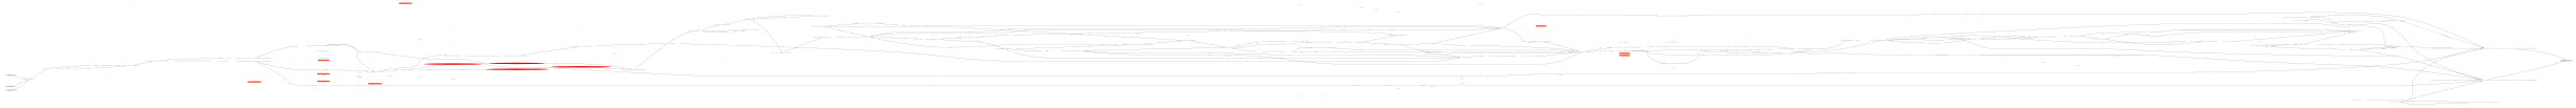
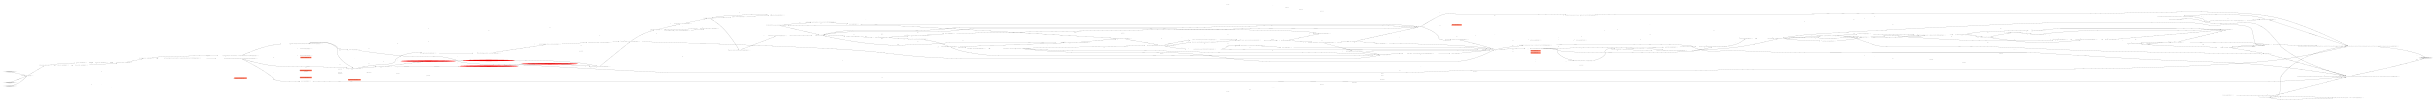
  digraph {
    fontname=Montserrat
    rankdir=LR
    node [fillcolor=white fontname=Montserrat shape=ellipse style=filled]
    edge [fontname=Montserrat style=bold]
    n1 [label="!\"META-INF/MANIFEST.MF\".equals(genericEntry.getName())@@@49@@@['0', '0', '1']" shape=diamond]
    n2 [label="e.hasMoreElements()@@@31@@@['0', '0', '1']" shape=diamond]
    n3 [label="rebuild = true@@@51@@@['0', '0', '1']"]
    n4 [label="log(\"Non class file \" + genericEntry.getName() + \" has changed\",Project.MSG_VERBOSE)@@@50@@@['0', '0', '1']"]
    n5 [label="!rebuild@@@62@@@['0', '0', '1']" shape=diamond]
    n6 [label="String filepath = e.nextElement()@@@33@@@['0', '0', '1']"]
    n7 [label="wlEntries.containsKey(filepath)@@@34@@@['0', '0', '1']" shape=diamond]
    n8 [fillcolor=lightgray label="return rebuild@@@129@@@['1', '1', '1']"]
    n9 [fillcolor=lightgray label="isRebuildRequired['1', '0', '0']" shape=diamond]
    n10 [fillcolor=tomato label="File websphereJarFile@@@2@@@['1', '1', '0']" shape=box]
    n11 [fillcolor=tomato label="File websphereJarFile@@@2@@@['1', '0', '0']" shape=box]
    n12 [label="boolean rebuild = false@@@3@@@['1', '1', '1']"]
    n13 [label="{FileUtils.close(genericJar)FileUtils.close(wasJar)FileUtils.close(newJarStream)if (newJarStream != null) {try {FILE_UTILS.rename(newwasJarFile,websphereJarFile)}catch (IOException renameException) }if (genericLoader instanceof AntClassLoader) {@SuppressWarnings(\"resource\") AntClassLoader loader = (AntClassLoader)genericLoaderloader.cleanup()}}@@@94@@@['1', '1', '0']"]
    n14 [label="genericLoader = getClassLoaderFromJar(genericJarFile)@@@16@@@['1', '1', '0']"]
    n15 [label="wasJar = new JarFile(websphereJarFile)@@@13@@@['1', '1', '0']"]
    n16 [label="genericJar = new JarFile(genericJarFile)@@@12@@@['1', '1', '1']"]
    n17 [fillcolor=tomato label="File genericJarFile@@@2@@@['0', '0', '1']" shape=box]
    n18 [label="JarFile genericJar = null@@@4@@@['1', '1', '1']"]
    n19 [label="newWLJarFile.delete()@@@66@@@['0', '0', '1']"]
    n20 [label="newJarStream = new JarOutputStream(Files.newOutputStream(newWLJarFile.toPath()))@@@68@@@['0', '0', '1']"]
    n21 [label="{FileUtils.close(genericJar)FileUtils.close(wlJar)FileUtils.close(newJarStream)if (newJarStream != null) {try {FILE_UTILS.rename(newWLJarFile,weblogicJarFile)}catch (IOException renameException) }if (genericLoader instanceof AntClassLoader) {@SuppressWarnings(\"resource\") AntClassLoader loader = (AntClassLoader)genericLoaderloader.cleanup()}}@@@111@@@['0', '0', '1']"]
    n22 [label="newJarStream.setLevel(0)@@@69@@@['0', '0', '1']"]
    n23 [label="genericEntry.getName().endsWith(\".class\")@@@38@@@['0', '0', '1']" shape=diamond]
    n24 [label="classname = classname.substring(0,classname.lastIndexOf(\".class\"))@@@40@@@['0', '0', '1']"]
    n25 [label="Class<?> genclass = genericLoader.loadClass(classname)@@@41@@@['1', '1', '1']"]
    n26 [label="replaceEntries.put(filepath,genericEntry)@@@47@@@['0', '0', '1']"]
    n27 [label="genclass.isInterface()@@@42@@@['1', '1', '1']" shape=diamond]
    n28 [label="String classname = genericEntry.getName().replace(File.separatorChar,'.').replace('/','.')@@@39@@@['1', '1', '1']"]
    n29 [label="log(\"Interface \" + genclass.getName() + \" has changed\",Project.MSG_VERBOSE)@@@43@@@['1', '1', '1']"]
    n30 [label="rebuild = true@@@44@@@['1', '1', '1']"]
    n31 [label="replaceEntries.put(filepath,genericEntry)@@@36@@@['1', '1', '0']"]
    n32 [label="!genericEntry.getName().equals(\"META-INF/MANIFEST.MF\")@@@39@@@['1', '1', '0']" shape=diamond]
    n33 [label="String classname = genericEntry.getName().replace(File.separatorChar,'.')@@@28@@@['1', '1', '0']"]
    n34 [label="newJarStream.write(buffer,0,bytesRead)@@@90@@@['1', '1', '1']"]
    n35 [label="(bytesRead = is.read(buffer)) != -1@@@74@@@['1', '1', '0']" shape=diamond]
    n36 [label="(bytesRead = is.read(buffer)) != -1@@@89@@@['1', '1', '1']" shape=diamond]
    n37 [label="is.close()@@@92@@@['1', '1', '1']"]
    n38 [label="is.close()@@@77@@@['1', '1', '0']"]
    n39 [label="int bytesRead@@@88@@@['1', '1', '1']"]
    n40 [label="throw new BuildException(cnfmsg,cnfe)@@@105@@@['1', '1', '1']"]
    n41 [label="throw new BuildException(\"ClassNotFoundException while processing ejb-jar file. Details: \" + cnfe.getMessage(),cnfe)@@@89@@@['1', '1', '0']"]
    n42 [label="String cnfmsg = \"ClassNotFoundException while processing ejb-jar file\" + \". Details: \" + cnfe.getMessage()@@@104@@@['0', '0', '1']"]
    n43 [label="log(\"No rebuild needed - updating jar\",Project.MSG_VERBOSE)@@@63@@@['0', '0', '1']"]
    n44 [label="newWLJarFile = new File(weblogicJarFile.getAbsolutePath() + \".temp\")@@@64@@@['1', '1', '1']"]
    n45 [label="newJarStream = new JarOutputStream(Files.newOutputStream(newwasJarFile.toPath()))@@@53@@@['1', '1', '0']"]
    n46 [label="je.getCompressedSize() == -1 || je.getCompressedSize() == je.getSize()@@@71@@@['1', '1', '1']" shape=diamond]
    n47 [label="je = replaceEntries.get(je.getName())@@@80@@@['1', '1', '1']"]
    n48 [label="newWLJarFile.exists()@@@65@@@['1', '1', '1']" shape=diamond]
    n49 [label="log(\"Updating Bean class from generic Jar \" + je.getName(),Project.MSG_VERBOSE)@@@79@@@['1', '1', '1']"]
    n50 [fillcolor=tomato label="JarEntry je@@@55@@@['1', '0', '0']" shape=box]
    n51 [label="newwasJarFile = new File(websphereJarFile.getAbsolutePath() + \".temp\")@@@49@@@['1', '1', '0']"]
    n52 [label="wasEntries.values()@@@55@@@['1', '1', '0']"]
    n53 [fillcolor=tomato label="JarEntry je@@@55@@@['0', '1', '0']" shape=box]
    n54 [label="newwasJarFile.exists()@@@50@@@['1', '1', '0']" shape=diamond]
    n55 [label="je.getCompressedSize() == -1 || je.getCompressedSize() == je.getSize()@@@56@@@['1', '1', '0']" shape=diamond]
    n56 [label="log(\"websphere Jar rebuild needed due to changed \" + \"interface or XML\",Project.MSG_VERBOSE)@@@81@@@['1', '1', '0']"]
    n57 [label="File newWLJarFile = null@@@6@@@['0', '0', '1']"]
    n58 [label="JarOutputStream newJarStream = null@@@7@@@['1', '1', '1']"]
    n59 [label="ClassLoader genericLoader = null@@@8@@@['1', '1', '1']"]
    n60 [label="String msg = \"IOException while processing ejb-jar file \" + \". Details: \" + ioe.getMessage()@@@108@@@['1', '1', '1']"]
    n61 [label="throw new BuildException(msg,ioe)@@@109@@@['1', '1', '1']"]
    n62 [label="log(\"Checking if weblogic Jar needs to be rebuilt for jar \" + weblogicJarFile.getName(),Project.MSG_VERBOSE)@@@10@@@['0', '0', '1']"]
    n63 [label="genericJarFile.exists() && genericJarFile.isFile() && weblogicJarFile.exists() && weblogicJarFile.isFile()@@@11@@@['0', '0', '1']" shape=diamond]
    n64 [label="Hashtable<String,JarEntry> genericEntries = new Hashtable<>()@@@14@@@['0', '0', '1']"]
    n65 [label="Enumeration<JarEntry> e = genericJar.entries()@@@17@@@['1', '1', '1']"]
    n66 [label="e.hasMoreElements()@@@18@@@['0', '0', '1']" shape=diamond]
    n67 [label="Enumeration<JarEntry> e = wlJar.entries()@@@23@@@['0', '0', '1']"]
    n68 [label="e.hasMoreElements()@@@24@@@['0', '0', '1']" shape=diamond]
    n69 [label="wlJar = new JarFile(weblogicJarFile)@@@13@@@['0', '0', '1']"]
    n70 [label="Hashtable<String,JarEntry> wlEntries = new Hashtable<>()@@@15@@@['0', '0', '1']"]
    n71 [label="Enumeration<String> e = genericEntries.keys()@@@30@@@['0', '0', '1']"]
    n72 [label="rebuild = true@@@100@@@['0', '0', '1']"]
    n73 [label="Hashtable<String,JarEntry> replaceEntries = new Hashtable<>()@@@16@@@['0', '0', '1']"]
    n74 [label="genericLoader = getClassLoaderFromJar(genericJarFile)@@@29@@@['0', '0', '1']"]
    n75 [label="newJarStream.setLevel(JAR_COMPRESS_LEVEL)@@@75@@@['0', '0', '1']"]
    n76 [label="newJarStream.setLevel(0)@@@72@@@['0', '0', '1']"]
    n77 [label="is = genericJar.getInputStream(je)@@@81@@@['1', '1', '1']"]
    n78 [label="is = wlJar.getInputStream(je)@@@84@@@['0', '0', '1']"]
    n79 [label="je = replaceEntries.get(je.getName())@@@65@@@['1', '1', '0']"]
    n80 [label="is = wasJar.getInputStream(je)@@@69@@@['1', '1', '0']"]
    n81 [label="is = genericJar.getInputStream(je)@@@66@@@['1', '1', '0']"]
    n82 [label="newJarStream.putNextEntry(new JarEntry(je.getName()))@@@86@@@['0', '0', '1']"]
    n83 [label="log(\"Checking if websphere Jar needs to be rebuilt for jar \" + websphereJarFile.getName(),Project.MSG_VERBOSE)@@@10@@@['1', '1', '0']"]
    n84 [label="genericJarFile.exists() && genericJarFile.isFile() && websphereJarFile.exists() && websphereJarFile.isFile()@@@11@@@['1', '1', '0']" shape=diamond]
    n85 [label="log(\"File \" + filepath + \" not present in websphere jar\",Project.MSG_VERBOSE)@@@20@@@['1', '1', '0']"]
    n86 [label="rebuild = true@@@21@@@['1', '1', '0']"]
    n87 [label="!wasEntries.containsKey(filepath)@@@19@@@['1', '1', '0']" shape=diamond]
    n88 [label="JarEntry wlEntry = wlEntries.get(filepath)@@@36@@@['1', '1', '1']"]
    n89 [label="JarEntry wasEntry = wasEntries.get(filepath)@@@25@@@['1', '1', '0']"]
    n90 [label="genericEntry.getCrc() != wlEntry.getCrc() || genericEntry.getSize() != wlEntry.getSize()@@@37@@@['0', '0', '1']" shape=diamond]
    n91 [fillcolor=red label="Hashtable<String,JarEntry> wasEntries = Collections.list(wasJar.entries()).stream().collect(Collectors.toMap(null,null,null,null))@@@15@@@['1', '0', '0']"]
    n92 [fillcolor=red label="Hashtable<String,JarEntry> wasEntries = StreamUtils.enumerationAsStream(wasJar.entries()).collect(Collectors.toMap(null,null,null,null))@@@15@@@['0', '1', '0']"]
    n93 [label="rebuild = true@@@33@@@['1', '1', '0']"]
    n94 [fillcolor=red label="Hashtable<String,JarEntry> genericEntries = Collections.list(genericJar.entries()).stream().collect(Collectors.toMap(null,null,null,null))@@@14@@@['1', '0', '0']"]
    n95 [fillcolor=red label="Hashtable<String,JarEntry> genericEntries = StreamUtils.enumerationAsStream(genericJar.entries()).collect(Collectors.toMap(null,null,null,null))@@@14@@@['0', '1', '0']"]
    n96 [fillcolor=tomato label="String filepath@@@18@@@['0', '1', '0']" shape=box]
    n97 [label="genericEntry.getCrc() != wasEntry.getCrc() || genericEntry.getSize() != wasEntry.getSize()@@@26@@@['1', '1', '0']" shape=diamond]
    n98 [label="genericEntries.keySet()@@@18@@@['1', '0', '0']"]
    n99 [label="genericEntries.keySet()@@@18@@@['1', '1', '0']"]
    n100 [label="rebuild = true@@@85@@@['1', '1', '0']"]
    n101 [label="byte(( buffer = new byte((((@@@87@@@['0', '0', '1']"]
    n102 [label="replaceEntries.containsKey(je.getName())@@@78@@@['0', '0', '1']" shape=diamond]
    n103 [label="log(\"Weblogic Jar rebuild needed due to changed \" + \"interface or XML\",Project.MSG_VERBOSE)@@@96@@@['0', '0', '1']"]
    n104 [label="wlEntries.values()@@@70@@@['0', '0', '1']"]
    n105 [fillcolor=tomato label="JarEntry je@@@70@@@['0', '0', '1']" shape=box]
    n106 [label="InputStream is@@@77@@@['1', '1', '1']"]
    n107 [label="File newwasJarFile = null@@@6@@@['1', '1', '0']"]
    n108 [label="genericEntries.put(je.getName().replace('\','/'),je)@@@21@@@['0', '0', '1']"]
    n109 [label="JarEntry je = e.nextElement()@@@20@@@['0', '0', '1']"]
    n110 [label="wlEntries.put(je.getName(),je)@@@27@@@['0', '0', '1']"]
    n111 [label="JarEntry je = e.nextElement()@@@26@@@['0', '0', '1']"]
    n112 [label="JarFile wasJar = null@@@5@@@['1', '1', '0']"]
    n113 [label="JarFile wlJar = null@@@5@@@['0', '0', '1']"]
    n114 [label="newwasJarFile.delete()@@@51@@@['1', '1', '0']"]
    n115 [label="newJarStream.setLevel(0)@@@57@@@['1', '1', '0']"]
    n116 [label="rebuild = true@@@58@@@['0', '0', '1']"]
    n117 [label="JarEntry genericEntry = genericEntries.get(filepath)@@@35@@@['0', '0', '1']"]
    n118 [label="log(\"Non class file \" + genericEntry.getName() + \" has changed\",Project.MSG_VERBOSE)@@@40@@@['1', '1', '0']"]
    n119 [label="rebuild = true@@@41@@@['1', '1', '0']"]
    n120 [label="log(\"File \" + filepath + \" not present in weblogic jar\",Project.MSG_VERBOSE)@@@57@@@['0', '0', '1']"]
    n121 [label="ClassNotFoundException cnfe@@@103@@@['0', '0', '1']" shape=diamond]
    n122 [label="IOException ioe@@@107@@@['0', '0', '1']" shape=diamond]
-   n123 [fillcolor=tomato label="File weblogicJarFile@@@2@@@['0', '0', '1']" shape=box]
    n124 [fillcolor=lightgray label="isRebuildRequired['0', '0', '1']" shape=diamond]
    n125 [fillcolor=lightgray label="isRebuildRequired['0', '1', '0']" shape=diamond]
    n126 [fillcolor=tomato label="File genericJarFile@@@2@@@['0', '1', '0']" shape=box]
    n1 -> n2
    n1 -> n3 [label=true style=dotted]
    n1 -> n4
    n1 -> n4 [label=true style=dotted]
    n2 -> n5
    n2 -> n6
    n2 -> n6 [label=true style=dotted]
    n2 -> n7 [label=true style=dotted]
    n3 -> n5
    n4 -> n3
    n5 -> n20 [label=true style=dotted]
    n5 -> n22 [label=true style=dotted]
    n5 -> n36 [label=true style=dotted]
    n5 -> n37 [label=true style=solid]
    n5 -> n39 [label=true style=dotted]
    n5 -> n43 [label=true style=dotted]
    n5 -> n43
    n5 -> n44 [label=true style=dotted]
    n5 -> n46 [label=true style=dotted]
    n5 -> n48 [label=true style=dotted]
    n5 -> n82 [label=true style=dotted]
    n5 -> n101 [label=true style=dotted]
    n5 -> n102 [label=true style=dotted]
    n5 -> n103 [label=false style=dotted]
    n5 -> n103
    n5 -> n104 [label=true style=dotted]
    n5 -> n105 [label=true style=dotted]
    n5 -> n106 [label=true style=dotted]
    n6 -> n7 [label=filepath style=solid]
    n6 -> n7
    n6 -> n26 [label=filepath style=solid]
    n6 -> n88 [label=filepath style=solid]
    n6 -> n117 [label=filepath style=solid]
    n6 -> n120 [label=filepath style=solid]
    n7 -> n88 [label=true style=dotted]
    n7 -> n90 [label=true style=dotted]
    n7 -> n116 [label=false style=dotted]
    n7 -> n117
    n7 -> n117 [label=true style=dotted]
    n7 -> n120 [label=false style=dotted]
    n7 -> n120
    n9 -> n10 [label=true style=dotted]
    n9 -> n11 [label=true style=dotted]
    n9 -> n12
    n10 -> n13 [label=websphereJarFile style=solid]
    n10 -> n14 [label=genericJarFile style=solid]
    n10 -> n15 [label=websphereJarFile style=solid]
    n10 -> n16 [label=genericJarFile style=solid]
    n10 -> n17 [label=0 style=dashed]
    n11 -> n13 [label=websphereJarFile style=solid]
    n11 -> n15 [label=websphereJarFile style=solid]
    n12 -> n18
    n13 -> n8 [label=rebuild style=solid]
    n13 -> n8
    n14 -> n13 [label=genericLoader style=solid]
    n14 -> n65
    n15 -> n13 [label=wasJar style=solid]
    n15 -> n69 [label=0 style=dashed]
    n15 -> n94
    n15 -> n95
    n16 -> n13 [label=genericJar style=solid]
    n16 -> n15
    n16 -> n21 [label=genericJar style=solid]
    n16 -> n69
    n17 -> n16 [label=genericJarFile style=solid]
    n17 -> n74 [label=genericJarFile style=solid]
    n18 -> n13 [label=genericJar style=solid]
    n18 -> n21 [label=genericJar style=solid]
    n18 -> n112
    n18 -> n113
    n19 -> n20
    n20 -> n21 [label=newJarStream style=solid]
    n20 -> n22
    n21 -> n8
    n21 -> n8 [label=rebuild style=solid]
    n22 -> n46
    n23 -> n1 [label=false style=dotted]
    n23 -> n1
    n23 -> n24 [label=true style=dotted]
    n23 -> n25 [label=true style=dotted]
    n23 -> n26 [label=true style=dotted]
    n23 -> n27 [label=true style=dotted]
    n23 -> n28 [label=true style=dotted]
    n23 -> n28
    n24 -> n25 [label=classname style=solid]
    n24 -> n25
    n25 -> n27
    n25 -> n27 [label=classname style=solid]
    n26 -> n2
    n27 -> n26
    n27 -> n29
    n27 -> n29 [label=true style=dotted]
    n27 -> n30 [label=true style=dotted]
    n28 -> n24
    n28 -> n25 [label=true style=dotted]
    n28 -> n27 [label=true style=dotted]
    n28 -> n29 [label=true style=dotted]
    n28 -> n31 [label=true style=dotted]
    n28 -> n32 [label=false style=dotted]
    n28 -> n32
    n28 -> n33
    n28 -> n33 [label=true style=dotted]
    n29 -> n30 [label=true style=dotted]
    n29 -> n30
    n29 -> n31
    n29 -> n93 [label=true style=dotted]
    n30 -> n5
    n30 -> n93
    n31 -> n44
    n31 -> n87
    n32 -> n44
    n32 -> n118 [label=true style=dotted]
    n32 -> n118
    n32 -> n119 [label=true style=dotted]
    n33 -> n25
    n33 -> n28 [label=0 style=dashed]
    n34 -> n35
    n34 -> n36
    n35 -> n37 [label=true style=dotted]
    n35 -> n37
    n35 -> n37 [label=bytesRead style=solid]
    n35 -> n38
    n36 -> n34 [label=true style=dotted]
    n36 -> n34 [label=bytesRead style=solid]
    n36 -> n34
    n36 -> n35 [label=buffer style=solid]
    n36 -> n37
    n36 -> n37 [label=buffer style=solid]
    n36 -> n39
    n37 -> n21
    n37 -> n35
    n37 -> n46
    n38 -> n13
    n38 -> n55
    n40 -> n21
    n40 -> n41 [label=true style=dotted]
    n40 -> n41
    n41 -> n13
    n41 -> n42 [label=0 style=dashed]
    n42 -> n40 [label=cnfmsg style=solid]
    n42 -> n40
    n43 -> n44
    n44 -> n21 [label=newWLJarFile style=solid]
    n44 -> n34 [label=true style=dotted]
    n44 -> n35 [label=true style=dotted]
    n44 -> n36 [label=true style=dotted]
    n44 -> n38 [label=true style=dotted]
    n44 -> n39 [label=true style=dotted]
    n44 -> n45 [label=true style=dotted]
    n44 -> n46 [label=true style=dotted]
    n44 -> n47 [label=true style=dotted]
    n44 -> n48 [label=true style=dotted]
    n44 -> n48
    n44 -> n49 [label=true style=dotted]
    n44 -> n50 [label=true style=dotted]
    n44 -> n51 [label=true style=dotted]
    n44 -> n52 [label=true style=dotted]
    n44 -> n53 [label=true style=dotted]
    n44 -> n54 [label=true style=dotted]
    n44 -> n55 [label=true style=dotted]
    n44 -> n56
    n44 -> n56 [label=false style=dotted]
    n45 -> n13 [label=newJarStream style=solid]
    n45 -> n20 [label=0 style=dashed]
    n45 -> n46
    n46 -> n55
    n46 -> n75 [label=false style=dotted]
    n46 -> n75
    n46 -> n76
    n46 -> n76 [label=true style=dotted]
    n47 -> n77 [label=true style=dotted]
    n47 -> n77 [label=je style=solid]
    n47 -> n77
    n47 -> n78 [label=je style=solid]
    n47 -> n79 [label=true style=dotted]
    n47 -> n80 [label=false style=dotted]
    n47 -> n80
    n47 -> n81 [label=true style=dotted]
    n48 -> n19
    n48 -> n19 [label=true style=dotted]
    n48 -> n20
    n48 -> n51
    n49 -> n47
    n51 -> n13 [label=newwasJarFile style=solid]
    n51 -> n44 [label=0 style=dashed]
    n51 -> n54
    n52 -> n104 [label=0 style=dashed]
    n54 -> n45
    n54 -> n48 [label=0 style=dashed]
    n54 -> n114 [label=true style=dotted]
    n54 -> n114
    n55 -> n106
    n55 -> n106 [label=false style=dotted]
    n55 -> n115
    n55 -> n115 [label=true style=dotted]
    n56 -> n13
    n56 -> n103 [label=0 style=dashed]
    n57 -> n21 [label=newWLJarFile style=solid]
    n57 -> n58
    n58 -> n13 [label=newJarStream style=solid]
    n58 -> n21 [label=newJarStream style=solid]
    n58 -> n59
    n59 -> n13 [label=genericLoader style=solid]
    n59 -> n21 [label=genericLoader style=solid]
    n59 -> n62
    n59 -> n83
    n60 -> n61
    n60 -> n61 [label=true style=dotted]
    n60 -> n61 [label=msg style=solid]
    n61 -> n13
    n61 -> n21
    n61 -> n60 [label=0 style=dashed]
    n62 -> n63
    n63 -> n2 [label=true style=dotted]
    n63 -> n5 [label=true style=dotted]
    n63 -> n16
    n63 -> n16 [label=true style=dotted]
    n63 -> n64 [label=true style=dotted]
    n63 -> n65 [label=true style=dotted]
    n63 -> n66 [label=true style=dotted]
    n63 -> n67 [label=true style=dotted]
    n63 -> n68 [label=true style=dotted]
    n63 -> n69 [label=true style=dotted]
    n63 -> n70 [label=true style=dotted]
    n63 -> n71 [label=true style=dotted]
    n63 -> n72 [label=false style=dotted]
    n63 -> n72
    n63 -> n73 [label=true style=dotted]
    n63 -> n74 [label=true style=dotted]
    n64 -> n70
    n65 -> n66
    n65 -> n87
    n66 -> n67
    n66 -> n108 [label=true style=dotted]
    n66 -> n109
    n66 -> n109 [label=true style=dotted]
    n67 -> n68
    n68 -> n74
    n68 -> n110 [label=true style=dotted]
    n68 -> n111 [label=true style=dotted]
    n68 -> n111
    n69 -> n21 [label=wlJar style=solid]
    n69 -> n64
    n70 -> n73
    n71 -> n2
    n72 -> n21
    n73 -> n65
    n74 -> n21 [label=genericLoader style=solid]
    n74 -> n71
    n75 -> n106
    n76 -> n106
    n77 -> n79
    n77 -> n82
    n78 -> n82
    n79 -> n80 [label=je style=solid]
    n79 -> n81 [label=je style=solid]
    n79 -> n81
    n80 -> n39
    n81 -> n39
    n81 -> n78 [label=0 style=dashed]
    n82 -> n101
    n83 -> n62 [label=0 style=dashed]
    n83 -> n84
    n84 -> n14 [label=true style=dotted]
    n84 -> n15 [label=true style=dotted]
    n84 -> n16 [label=true style=dotted]
    n84 -> n16
    n84 -> n44 [label=true style=dotted]
    n84 -> n63 [label=0 style=dashed]
    n84 -> n65 [label=true style=dotted]
    n84 -> n87 [label=true style=dotted]
    n84 -> n88 [label=true style=dotted]
    n84 -> n89 [label=true style=dotted]
    n84 -> n91 [label=true style=dotted]
    n84 -> n92 [label=true style=dotted]
    n84 -> n94 [label=true style=dotted]
    n84 -> n95 [label=true style=dotted]
    n84 -> n96 [label=true style=dotted]
    n84 -> n97 [label=true style=dotted]
    n84 -> n98 [label=true style=dotted]
    n84 -> n99 [label=true style=dotted]
    n84 -> n100
    n84 -> n100 [label=false style=dotted]
    n85 -> n86
    n86 -> n44
    n87 -> n85 [label=true style=dotted]
    n87 -> n85
    n87 -> n86 [label=true style=dotted]
    n87 -> n88
    n88 -> n31 [label=genericEntry style=solid]
    n88 -> n89
    n88 -> n90
    n89 -> n88 [label=0 style=dashed]
    n89 -> n97
    n90 -> n2
    n90 -> n23 [label=true style=dotted]
    n90 -> n23
    n91 -> n14
    n91 -> n92 [label=0 style=dashed]
    n92 -> n14
    n93 -> n44
    n94 -> n64 [label=0 style=dashed]
    n94 -> n91
    n94 -> n95 [label=0 style=dashed]
    n95 -> n92
    n97 -> n28
    n97 -> n28 [label=true style=dotted]
    n97 -> n44
    n97 -> n87
    n97 -> n90 [label=0 style=dashed]
    n100 -> n13
    n101 -> n34 [label=buffer style=solid]
    n101 -> n36 [label=buffer style=solid]
    n101 -> n39
    n102 -> n47 [label=true style=dotted]
    n102 -> n49
    n102 -> n49 [label=true style=dotted]
    n102 -> n77 [label=true style=dotted]
    n102 -> n78 [label=false style=dotted]
    n102 -> n78
    n103 -> n21
    n106 -> n49
    n106 -> n102
    n107 -> n13 [label=newwasJarFile style=solid]
    n107 -> n57 [label=0 style=dashed]
    n107 -> n58
    n108 -> n66
    n109 -> n78 [label=je style=solid]
    n109 -> n108
    n109 -> n108 [label=je style=solid]
    n110 -> n68
    n111 -> n78 [label=je style=solid]
    n111 -> n110
    n111 -> n110 [label=je style=solid]
    n112 -> n13 [label=wasJar style=solid]
    n112 -> n107
    n112 -> n113 [label=0 style=dashed]
    n113 -> n21 [label=wlJar style=solid]
    n113 -> n57
    n114 -> n19 [label=0 style=dashed]
    n114 -> n45
    n115 -> n49
    n116 -> n5
    n117 -> n26 [label=genericEntry style=solid]
    n117 -> n88
    n118 -> n119
    n119 -> n44
    n120 -> n116
    n121 -> n40 [label=true style=dotted]
    n121 -> n42
    n121 -> n42 [label=true style=dotted]
    n122 -> n60
    n122 -> n60 [label=true style=dotted]
    n122 -> n61 [label=true style=dotted]
-   n123 -> n21 [label=weblogicJarFile style=solid]
-   n123 -> n69 [label=weblogicJarFile style=solid]
    n124 -> n12
    n124 -> n17 [label=true style=dotted]
-   n124 -> n123 [label=true style=dotted]
    n125 -> n10 [label=true style=dotted]
    n125 -> n12
    n125 -> n126 [label=true style=dotted]
    n126 -> n14 [label=genericJarFile style=solid]
    n126 -> n16 [label=genericJarFile style=solid]
  }
